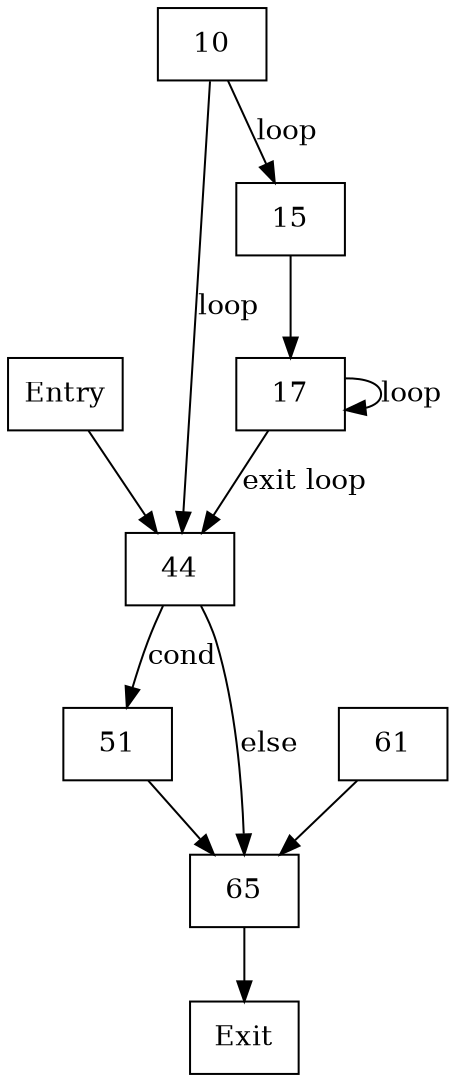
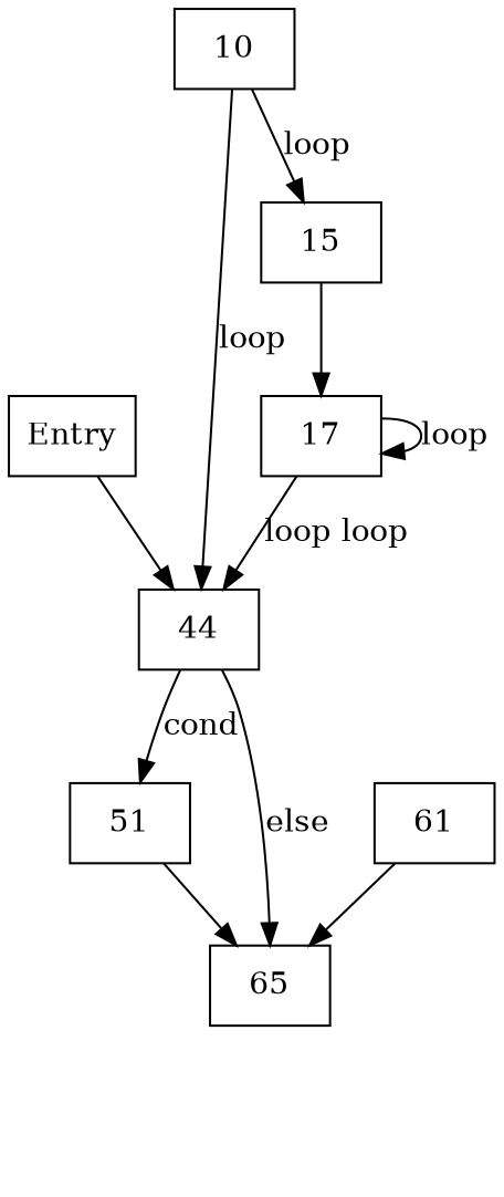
  digraph {
    node [shape=box]
    n1 [label=Entry]
    n2 [label=44]
    n3 [label=10]
    n4 [label=15]
    n5 [label=17]
    n6 [label=51]
    n7 [label=65]
-   n8 [label=Exit]
    n9 [label=61]
    n1 -> n2
    n2 -> n6 [label=cond]
    n2 -> n7 [label=else]
    n3 -> n2 [label=loop]
    n3 -> n4 [label=loop]
    n4 -> n5
-   n5 -> n2 [label="exit loop"]
+   n5 -> n2 [label="loop loop"]
    n5 -> n5 [label=loop]
    n6 -> n7
-   n7 -> n8
    n9 -> n7
  }
